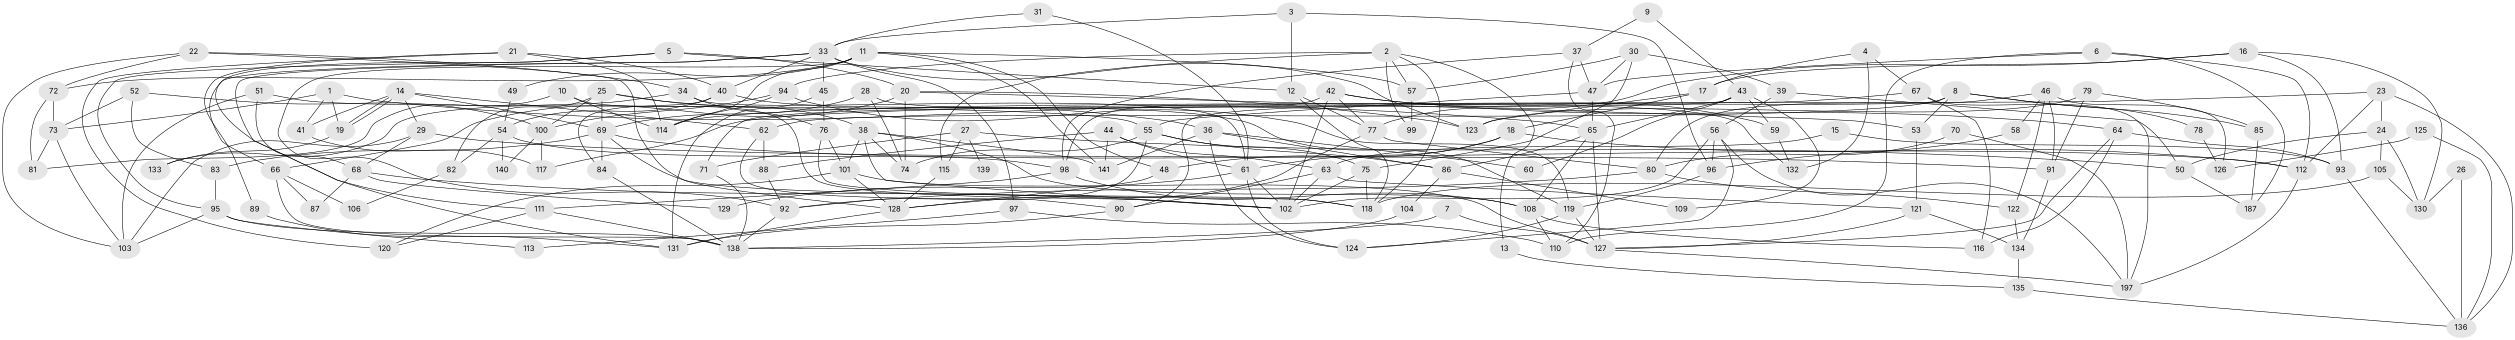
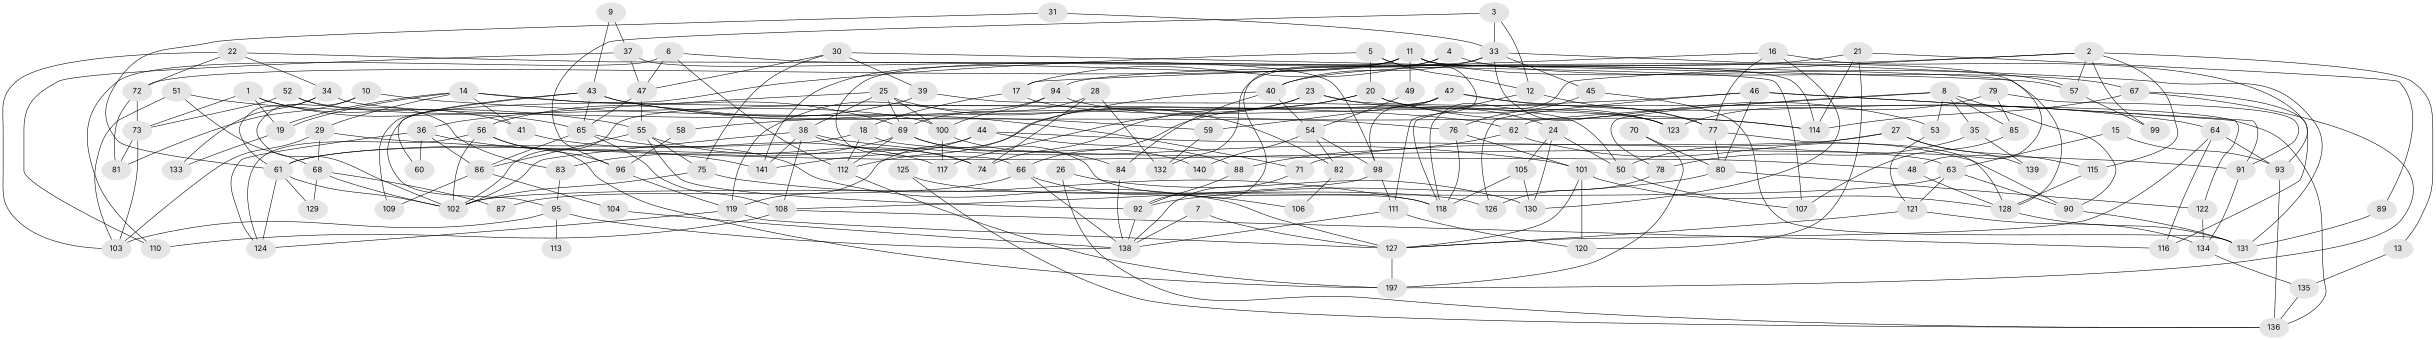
  graph {
    fontname=Inter
    node [color=gray90 fontname=Inter style=filled]
    edge [fontname=Inter]
    1
    19
    41
    65
    73
    133
    117
    127
    86
    108
    81
    103
    2
    13
    57
    94
    99
    115
    118
    135
    114
    100
    119
    128
    3
    12
    33
    96
    77
    123
    66
    40
    45
-   97
    131
    4
    17
    67
    132
    18
    n41 [label=197]
    116
    5
    20
    95
    111
    53
    74
    138
    113
    120
    6
    47
-   107 [label=187]
+   107
    110
    112
    55
    7
    8
+   35
    62
    78
    85
    90
    139
    121
    88
    126
    9
    37
    43
    98
    71
    60
    59
    109
    10
    102
    11
    48
    49
    72
    92
    141
    54
    80
    136
    14
    29
    69
    68
    91
    84
    83
    15
    63
    93
    16
    130
    61
    124
    129
    87
    106
    21
    89
    22
    34
    76
    23
    24
    50
    105
    25
    36
    38
    82
    101
    140
    26
    27
    28
    134
    30
    39
    75
    56
    31
    104
    42
    64
    44
    46
    58
    122
    51
    52
    70
    79
    125
    1 -- 19
    1 -- 41
    1 -- 65
    1 -- 73
    19 -- 133
    41 -- 117
    65 -- 127
    65 -- 86
    65 -- 108
    73 -- 81
    73 -- 103
    127 -- n41
    86 -- 109
    86 -- 104
    108 -- 116
    108 -- 110
    2 -- 13
    2 -- 57
    2 -- 94
    2 -- 99
    2 -- 115
    2 -- 118
    13 -- 135
    57 -- 99
    94 -- 114
    94 -- 100
    94 -- 119
    115 -- 128
    135 -- 136
    100 -- 117
    100 -- 140
    119 -- 127
    119 -- 124
    128 -- 131
    3 -- 12
    3 -- 33
    3 -- 96
    12 -- 118
    12 -- 77
    33 -- 123
    33 -- 66
    33 -- 40
    33 -- 45
-   33 -- 97
    33 -- 131
    96 -- 119
    77 -- 128
    77 -- 80
    66 -- 138
    66 -- 87
    66 -- 106
    40 -- 119
    40 -- 54
    40 -- 84
    45 -- 131
    45 -- 76
-   97 -- 113
-   97 -- 110
    4 -- 17
    4 -- 67
    4 -- 132
    17 -- 123
    17 -- 18
    67 -- 114
    67 -- n41
    67 -- 116
    18 -- 112
    18 -- 48
    18 -- 61
    5 -- 12
    5 -- 20
    5 -- 95
    5 -- 111
    20 -- 123
    20 -- 66
    20 -- 53
    20 -- 74
    95 -- 103
    95 -- 138
    95 -- 113
    111 -- 138
    111 -- 120
    53 -- 121
    6 -- 47
    6 -- 107
    6 -- 110
    6 -- 112
    47 -- 65
    47 -- 55
    112 -- n41
    55 -- 86
    55 -- 74
    55 -- 92
    55 -- 75
    7 -- 127
    7 -- 138
    8 -- 53
+   8 -- 35
    8 -- 62
    8 -- 78
    8 -- 85
    8 -- 90
+   35 -- 78
+   35 -- 139
    62 -- 90
    62 -- 88
    78 -- 126
    85 -- 107
    90 -- 131
    121 -- 127
    121 -- 134
    88 -- 92
    9 -- 37
    9 -- 43
    37 -- 47
    37 -- 110
    37 -- 98
    43 -- 65
    43 -- 71
    43 -- 60
    43 -- 59
    43 -- 109
    98 -- 108
    98 -- 111
    71 -- 138
    59 -- 132
    10 -- 81
    10 -- 114
    10 -- 102
    11 -- 57
    11 -- 114
    11 -- 48
    11 -- 49
    11 -- 72
    11 -- 92
    11 -- 141
    48 -- 128
    49 -- 54
    72 -- 73
    72 -- 81
    92 -- 138
    54 -- 98
    54 -- 82
    54 -- 140
    80 -- 92
    80 -- 122
    14 -- 19
    14 -- 19
    14 -- 41
    14 -- 62
    14 -- 29
    14 -- 69
    29 -- 103
    29 -- 68
    29 -- 91
    69 -- 118
    69 -- 112
    69 -- 84
    69 -- 83
    68 -- 102
    68 -- 129
    68 -- 87
    91 -- 134
    84 -- 138
    83 -- 95
    15 -- 63
    15 -- 93
    63 -- 90
    63 -- 121
    63 -- 102
    93 -- 136
    16 -- 77
    16 -- 17
    16 -- 93
    16 -- 130
    61 -- 102
    61 -- 124
    61 -- 129
    21 -- 114
    21 -- 40
    21 -- 120
    21 -- 89
    89 -- 131
    22 -- 103
    22 -- 128
    22 -- 72
    22 -- 34
    34 -- 133
    34 -- 61
    34 -- 76
    76 -- 118
    76 -- 101
    23 -- 117
    23 -- 112
    23 -- 136
    23 -- 24
    24 -- 130
    24 -- 50
    24 -- 105
    50 -- 107
    105 -- 118
    105 -- 130
    25 -- 100
    25 -- 69
    25 -- 36
    25 -- 38
    25 -- 82
    36 -- 86
    36 -- 60
    36 -- 141
    36 -- 124
    38 -- 108
    38 -- 74
    38 -- 102
    38 -- 141
    38 -- 101
    82 -- 106
    101 -- 127
    101 -- 128
    101 -- 120
    26 -- 136
    26 -- 130
    27 -- 115
    27 -- 139
    27 -- 71
    27 -- 50
    28 -- 132
    28 -- 74
    28 -- 69
    134 -- 135
    30 -- 57
    30 -- 47
    30 -- 39
    30 -- 75
    39 -- 50
    39 -- 56
    75 -- 118
    75 -- 102
    56 -- 96
    56 -- n41
    56 -- 102
    56 -- 124
    31 -- 33
    31 -- 61
    104 -- 138
    42 -- 77
    42 -- 98
    42 -- 59
    42 -- 102
    42 -- 64
    64 -- 127
    64 -- 116
    64 -- 93
    44 -- 88
    44 -- 141
    44 -- 63
    44 -- 61
    46 -- 126
    46 -- 80
    46 -- 91
    46 -- 58
    46 -- 122
    58 -- 96
    122 -- 134
    51 -- 103
    51 -- 55
    51 -- 68
    52 -- 73
    52 -- 100
    52 -- 83
    70 -- n41
    70 -- 80
    79 -- 123
    79 -- 85
    79 -- 91
    125 -- 126
    125 -- 136
  }
